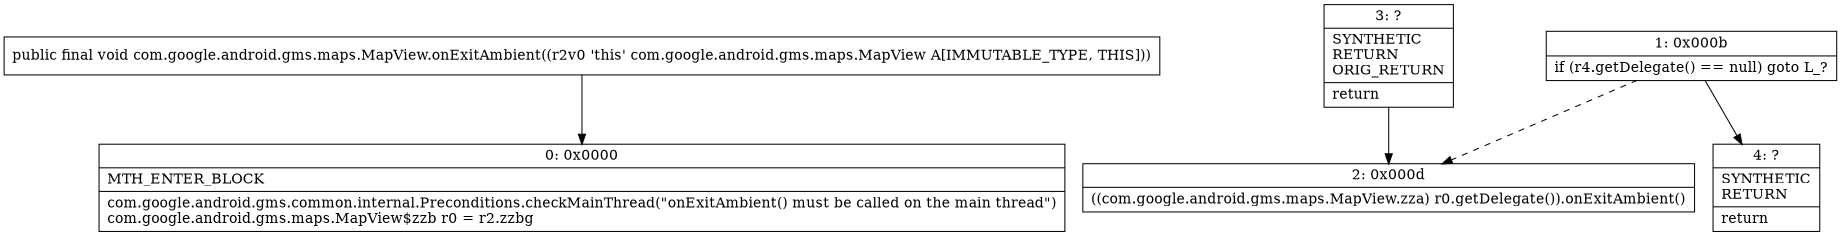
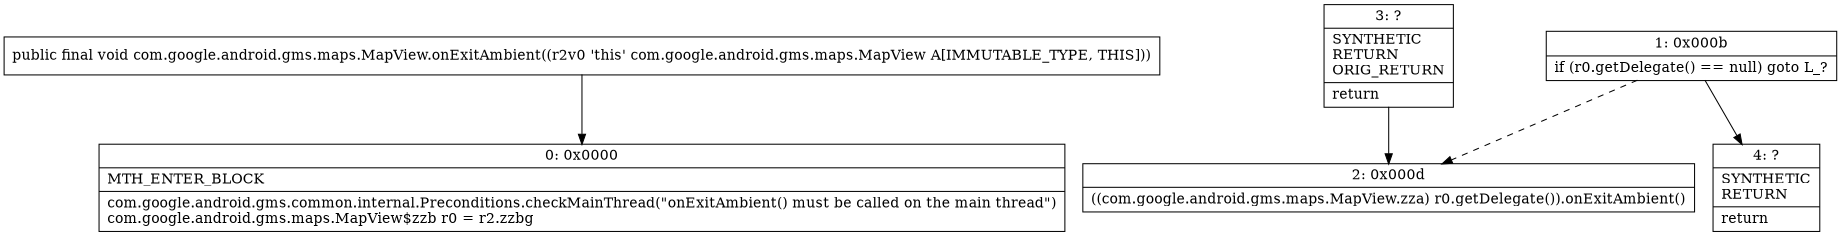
  digraph {
    node [shape=record]
    n1 [label="{0\:\ 0x0000|MTH_ENTER_BLOCK\l|com.google.android.gms.common.internal.Preconditions.checkMainThread(\"onExitAmbient() must be called on the main thread\")\lcom.google.android.gms.maps.MapView$zzb r0 = r2.zzbg\l}"]
-   n2 [label="{1\:\ 0x000b|if (r4.getDelegate() == null) goto L_?\l}"]
+   n2 [label="{1\:\ 0x000b|if (r0.getDelegate() == null) goto L_?\l}"]
    n3 [label="{2\:\ 0x000d|((com.google.android.gms.maps.MapView.zza) r0.getDelegate()).onExitAmbient()\l}"]
    n4 [label="{4\:\ ?|SYNTHETIC\lRETURN\l|return\l}"]
    n5 [label="{3\:\ ?|SYNTHETIC\lRETURN\lORIG_RETURN\l|return\l}"]
    n6 [label="{public final void com.google.android.gms.maps.MapView.onExitAmbient((r2v0 'this' com.google.android.gms.maps.MapView A[IMMUTABLE_TYPE, THIS])) }"]
    n2 -> n3 [style=dashed]
    n2 -> n4
    n5 -> n3
    n6 -> n1
  }
